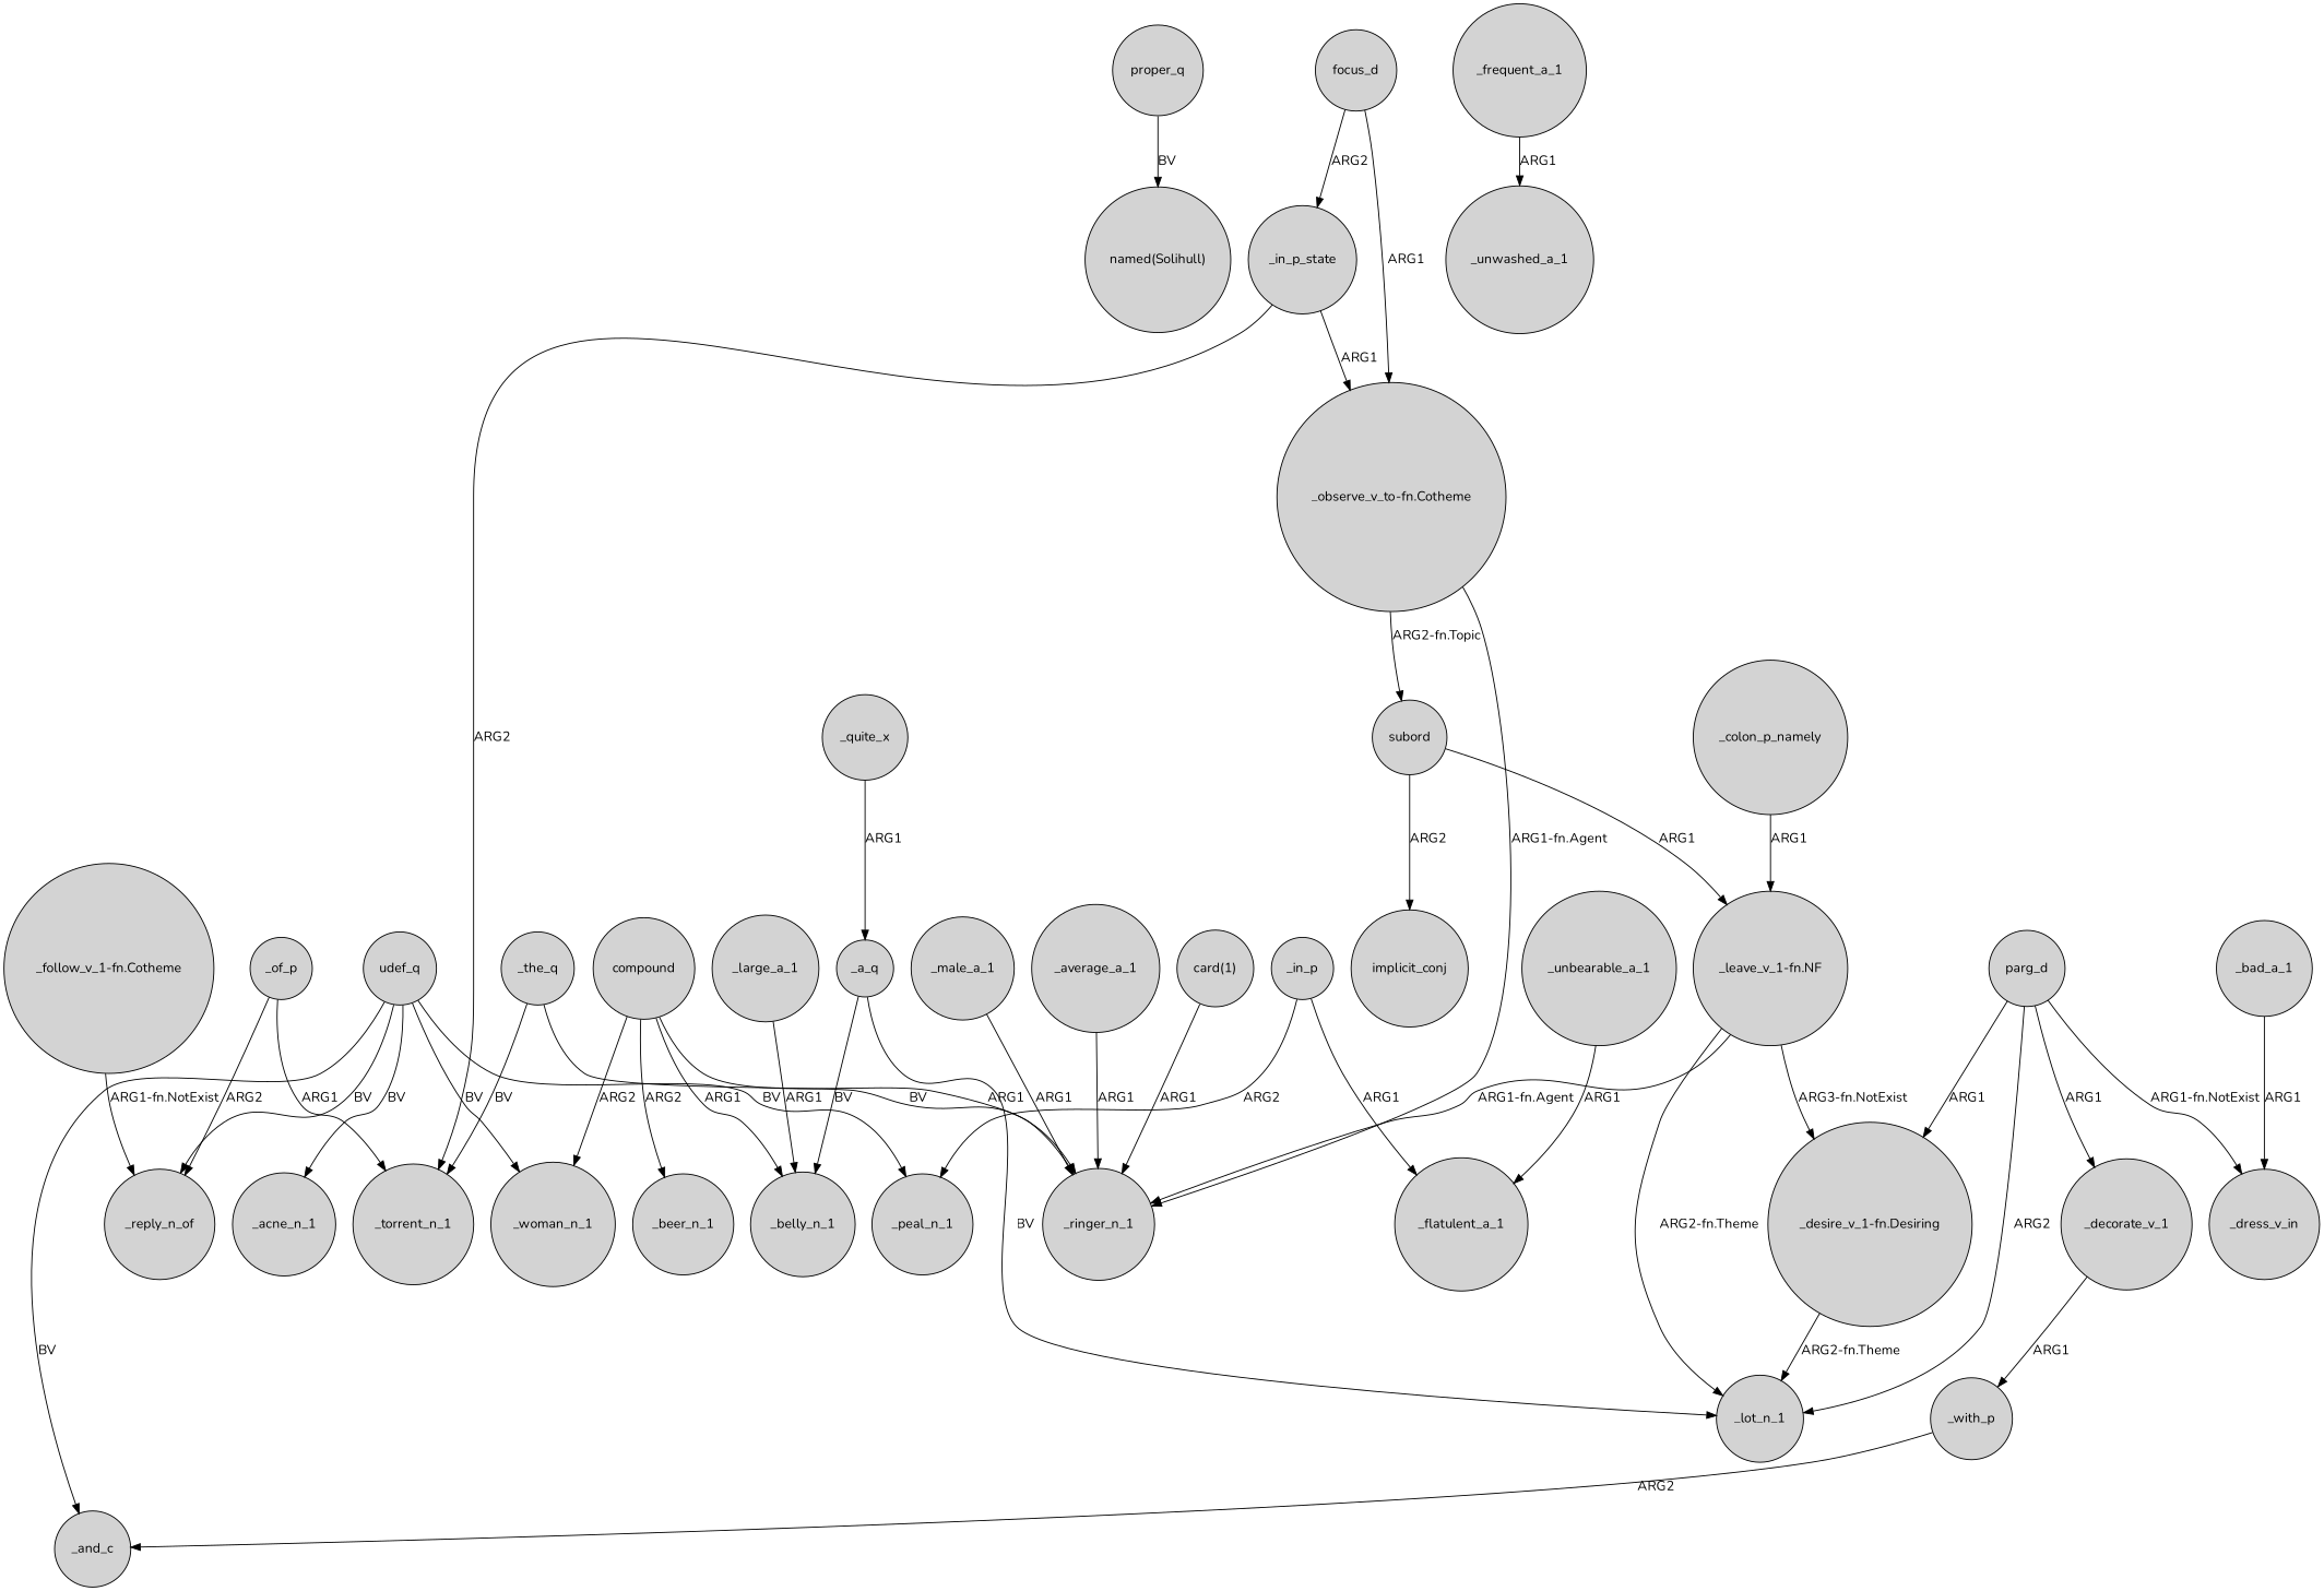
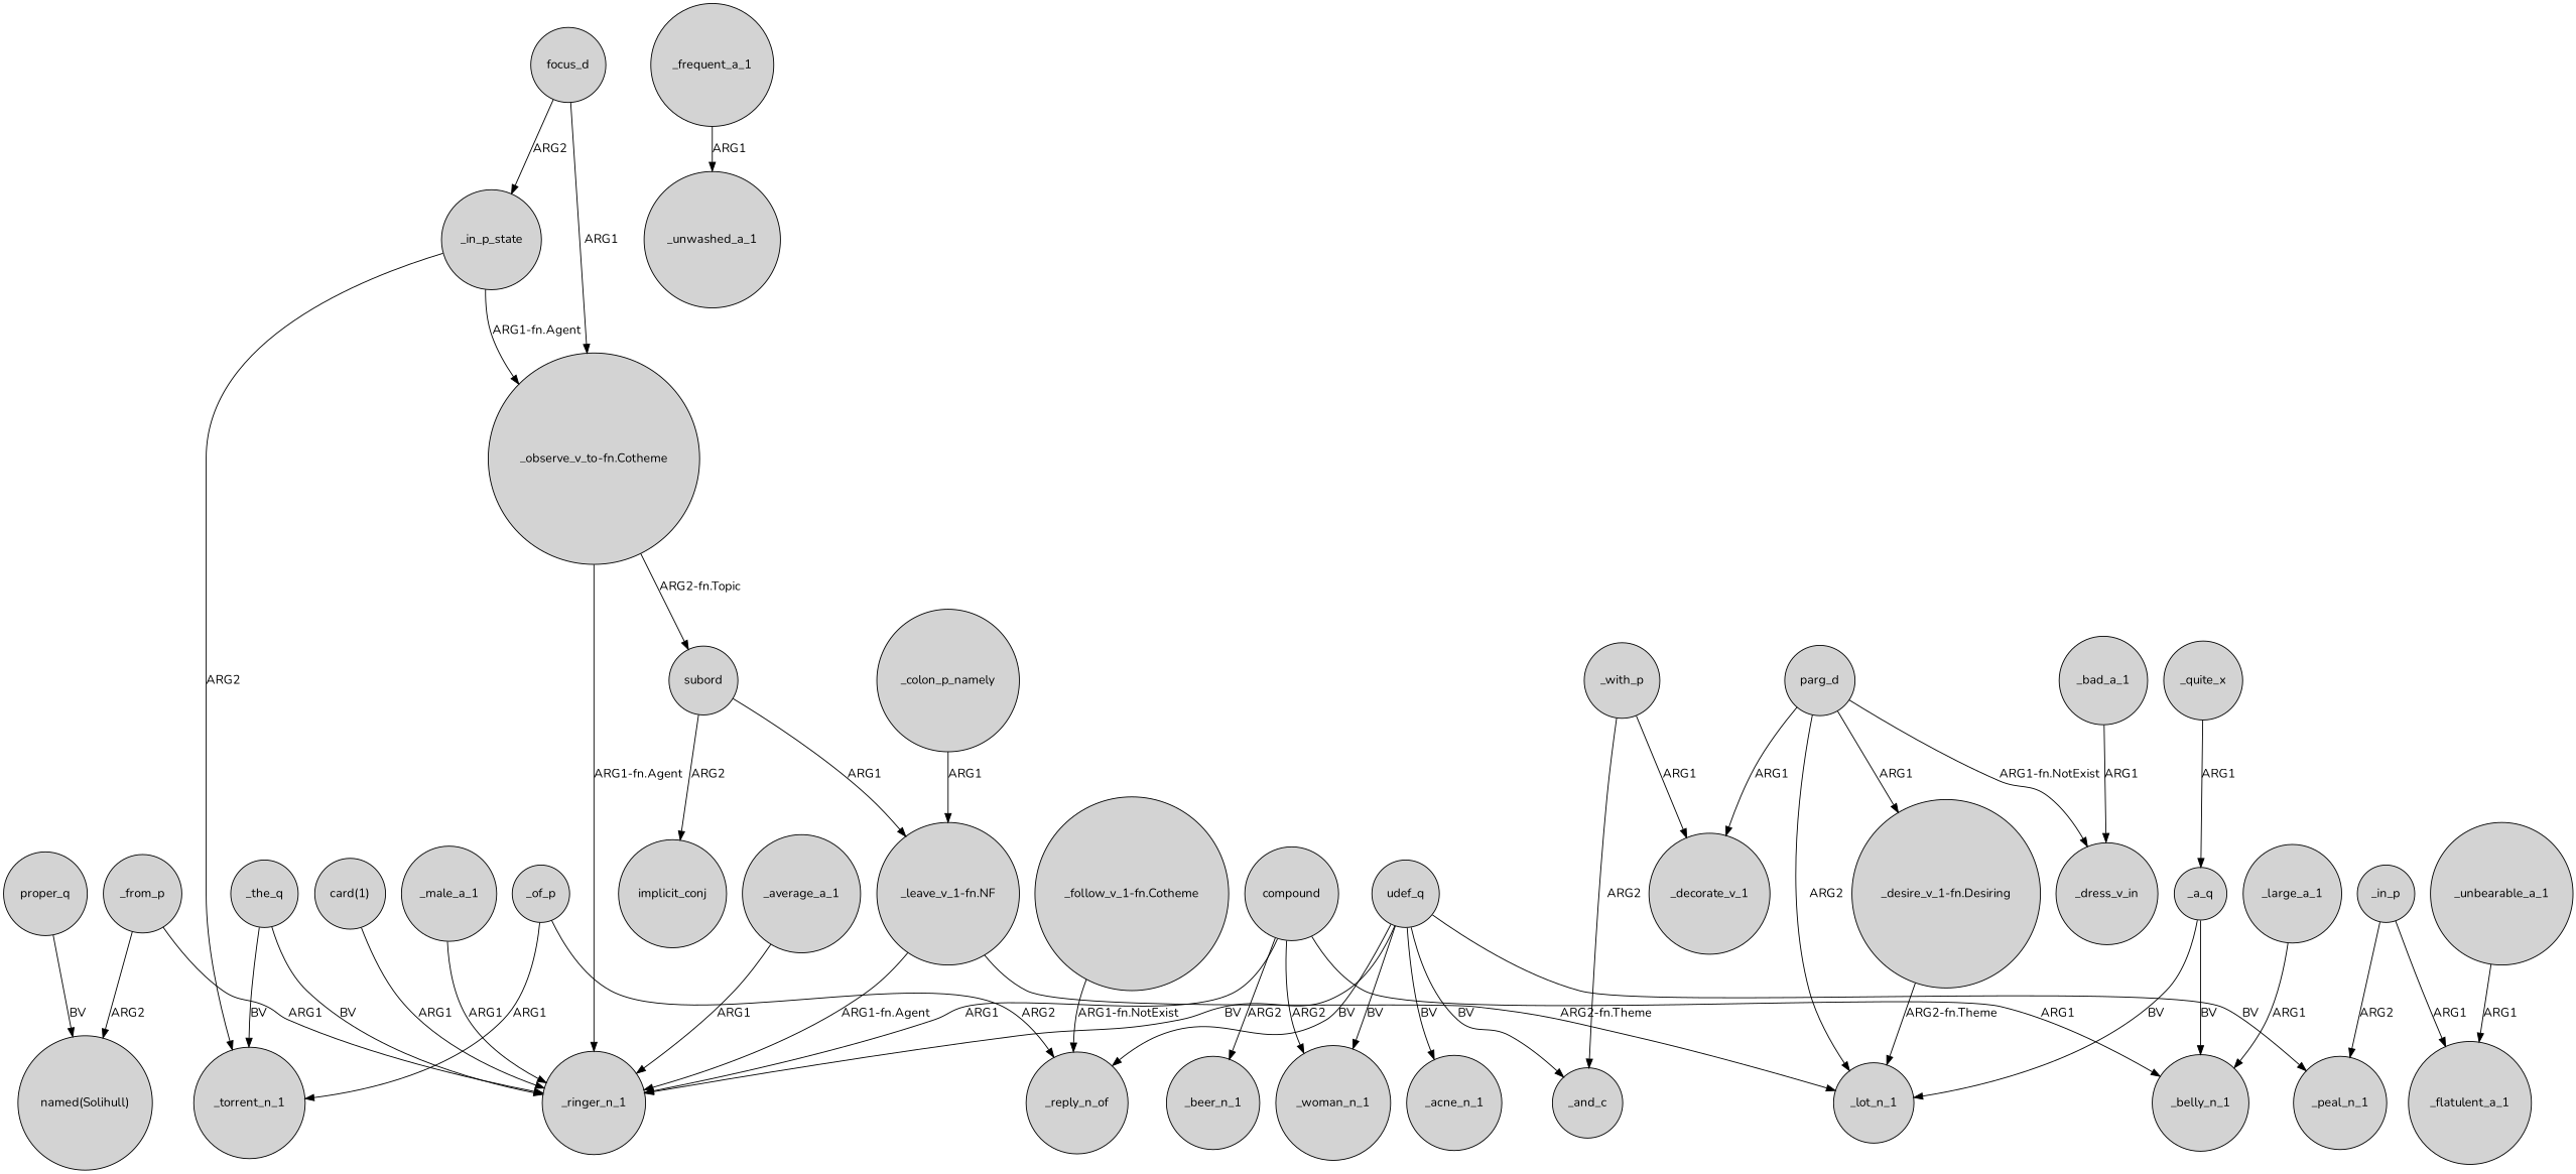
  digraph {
    fontname=Nunito
    node [fontname=Nunito shape=circle style=filled]
    edge [fontname=Nunito]
+   _from_p
    "named(Solihull)"
    _ringer_n_1
    _with_p
    _and_c
    _decorate_v_1
    _of_p
    _reply_n_of
    _torrent_n_1
    compound
    _woman_n_1
    _beer_n_1
    _belly_n_1
    _average_a_1
    "_leave_v_1-fn.NF"
    "_desire_v_1-fn.Desiring"
    _lot_n_1
    udef_q
    _peal_n_1
    _acne_n_1
    _in_p
    _flatulent_a_1
    _bad_a_1
    _dress_v_in
    _in_p_state
    n26 [label="_observe_v_to-fn.Cotheme"]
    subord
    implicit_conj
    _the_q
    focus_d
    parg_d
    _a_q
    _large_a_1
    _male_a_1
    _frequent_a_1
    _unwashed_a_1
    "card(1)"
    _colon_p_namely
    "_follow_v_1-fn.Cotheme"
    _unbearable_a_1
    _quite_x
    proper_q
+   _from_p -> "named(Solihull)" [label=ARG2]
+   _from_p -> _ringer_n_1 [label=ARG1]
    _with_p -> _and_c [label=ARG2]
-   _decorate_v_1 -> _with_p [label=ARG1]
+   _with_p -> _decorate_v_1 [label=ARG1]
    _of_p -> _reply_n_of [label=ARG2]
    _of_p -> _torrent_n_1 [label=ARG1]
    compound -> _ringer_n_1 [label=ARG1]
    compound -> _woman_n_1 [label=ARG2]
    compound -> _beer_n_1 [label=ARG2]
    compound -> _belly_n_1 [label=ARG1]
    _average_a_1 -> _ringer_n_1 [label=ARG1]
    "_leave_v_1-fn.NF" -> _ringer_n_1 [label="ARG1-fn.Agent"]
-   "_leave_v_1-fn.NF" -> "_desire_v_1-fn.Desiring" [label="ARG3-fn.NotExist"]
    "_leave_v_1-fn.NF" -> _lot_n_1 [label="ARG2-fn.Theme"]
    "_desire_v_1-fn.Desiring" -> _lot_n_1 [label="ARG2-fn.Theme"]
+   udef_q -> _ringer_n_1 [label=BV]
    udef_q -> _and_c [label=BV]
    udef_q -> _reply_n_of [label=BV]
    udef_q -> _woman_n_1 [label=BV]
    udef_q -> _peal_n_1 [label=BV]
    udef_q -> _acne_n_1 [label=BV]
    _in_p -> _peal_n_1 [label=ARG2]
    _in_p -> _flatulent_a_1 [label=ARG1]
    _bad_a_1 -> _dress_v_in [label=ARG1]
    _in_p_state -> _torrent_n_1 [label=ARG2]
-   _in_p_state -> n26 [label=ARG1]
+   _in_p_state -> n26 [label="ARG1-fn.Agent"]
    n26 -> _ringer_n_1 [label="ARG1-fn.Agent"]
    n26 -> subord [label="ARG2-fn.Topic"]
    subord -> "_leave_v_1-fn.NF" [label=ARG1]
    subord -> implicit_conj [label=ARG2]
    _the_q -> _ringer_n_1 [label=BV]
    _the_q -> _torrent_n_1 [label=BV]
    focus_d -> _in_p_state [label=ARG2]
    focus_d -> n26 [label=ARG1]
    parg_d -> _decorate_v_1 [label=ARG1]
    parg_d -> "_desire_v_1-fn.Desiring" [label=ARG1]
    parg_d -> _lot_n_1 [label=ARG2]
    parg_d -> _dress_v_in [label="ARG1-fn.NotExist"]
    _a_q -> _belly_n_1 [label=BV]
    _a_q -> _lot_n_1 [label=BV]
    _large_a_1 -> _belly_n_1 [label=ARG1]
    _male_a_1 -> _ringer_n_1 [label=ARG1]
    _frequent_a_1 -> _unwashed_a_1 [label=ARG1]
    "card(1)" -> _ringer_n_1 [label=ARG1]
    _colon_p_namely -> "_leave_v_1-fn.NF" [label=ARG1]
    "_follow_v_1-fn.Cotheme" -> _reply_n_of [label="ARG1-fn.NotExist"]
    _unbearable_a_1 -> _flatulent_a_1 [label=ARG1]
    _quite_x -> _a_q [label=ARG1]
    proper_q -> "named(Solihull)" [label=BV]
  }
